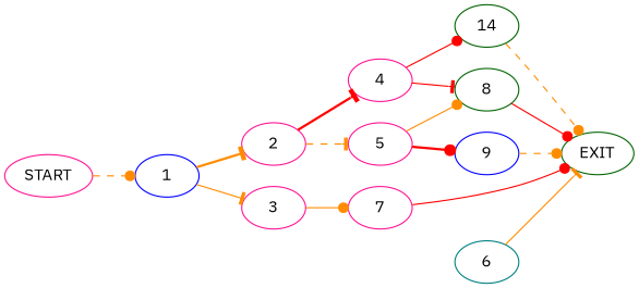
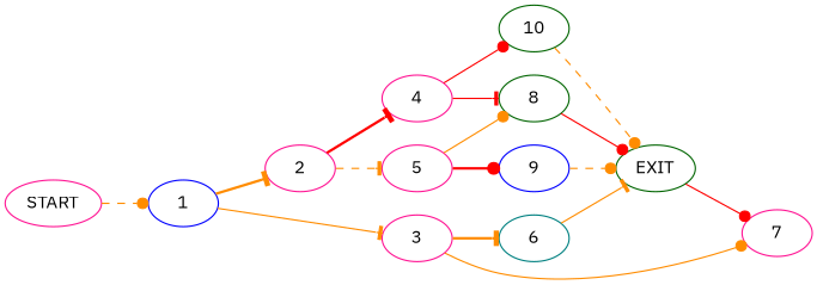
  digraph {
    fontname="IBM Plex Sans"
    rankdir=LR
    node [color=deeppink fontname="IBM Plex Sans"]
    edge [arrowhead=dot color=darkorange fontname="IBM Plex Sans" style=solid]
    n1 [label=START]
    1 [color=blue]
    2
    3
    n5 [color=darkgreen label=EXIT]
    4
    5
    6 [color=teal]
    7
    8 [color=darkgreen]
-   10 [color=darkgreen label=14]
+   10 [color=darkgreen]
    9 [color=blue]
    n1 -> 1 [style=dashed]
    1 -> 2 [arrowhead=tee style=bold]
    1 -> 3 [arrowhead=tee]
    2 -> 4 [arrowhead=tee color=red style=bold]
    2 -> 5 [arrowhead=tee style=dashed]
+   3 -> 6 [arrowhead=tee style=bold]
    3 -> 7
    4 -> 8 [arrowhead=tee color=red]
    4 -> 10 [color=red]
    5 -> 8
    5 -> 9 [color=red style=bold]
    6 -> n5 [arrowhead=tee]
-   7 -> n5 [color=red]
+   n5 -> 7 [color=red]
    8 -> n5 [color=red]
    10 -> n5 [style=dashed]
    9 -> n5 [style=dashed]
  }
